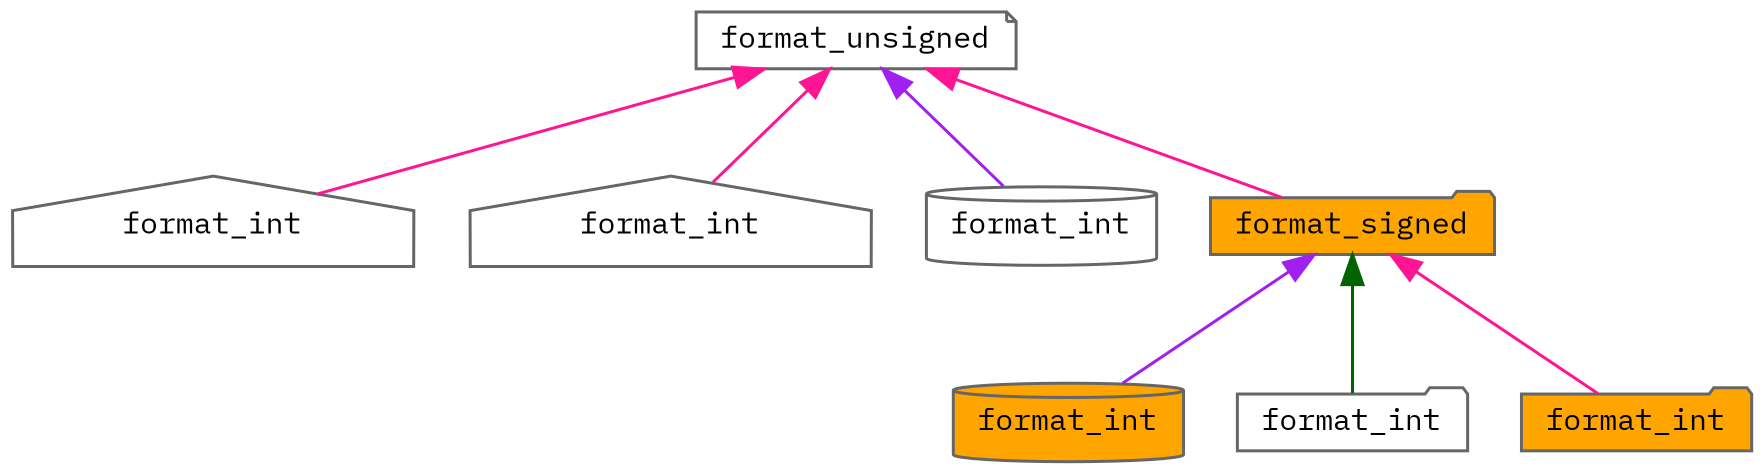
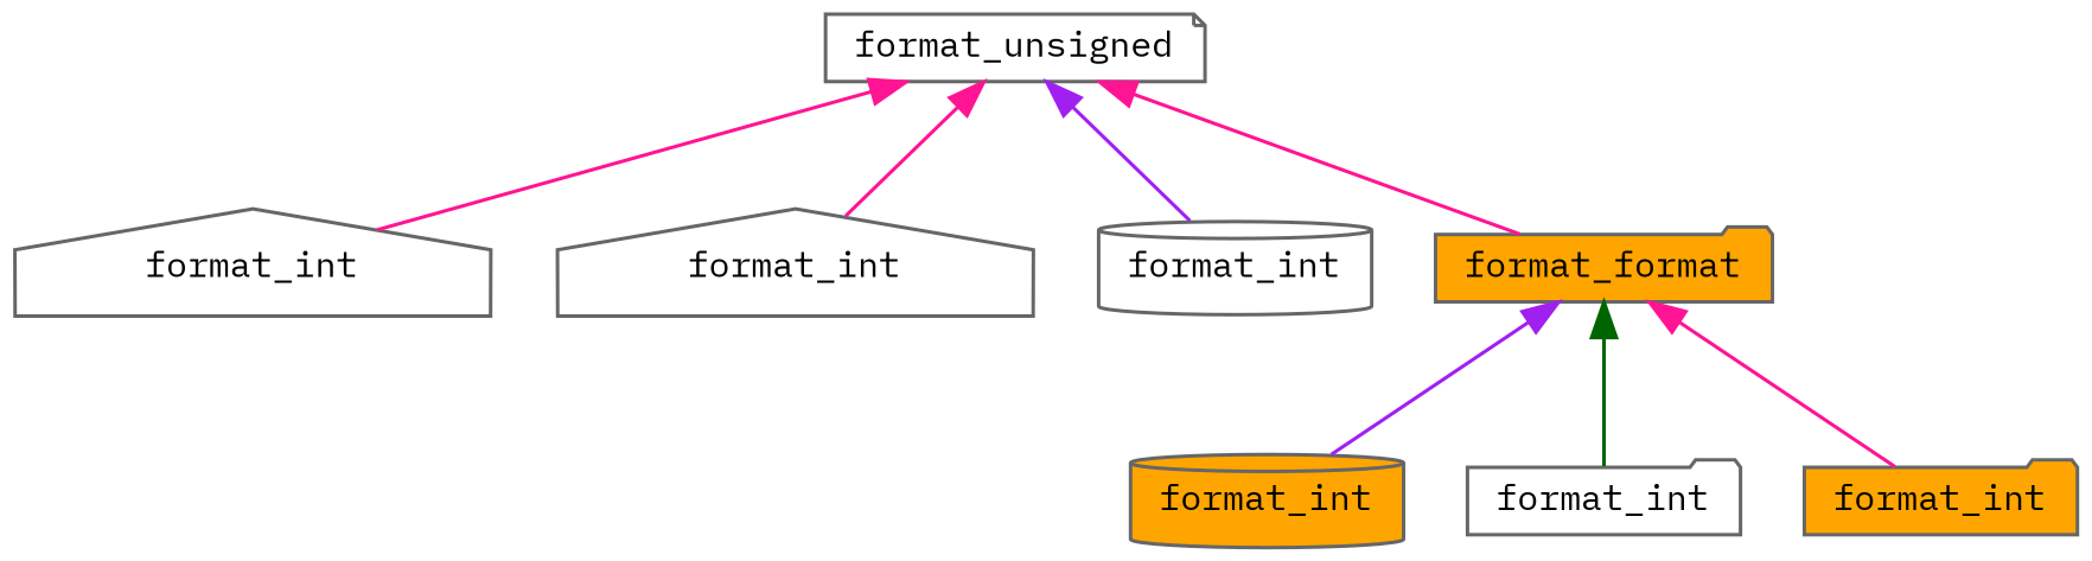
  digraph {
    rankdir=TB
    fontname="IBM Plex Mono"
    node [color=grey40 fillcolor=white fontname="IBM Plex Mono" fontsize=10 shape=folder style=filled]
    edge [color=deeppink dir=back fontname="IBM Plex Mono" fontsize=10 labelfontname=Helvetica labelfontsize=10 style=solid]
    n1 [color=gray40 fontcolor=black height=0.2 label=format_unsigned shape=note width=0.4]
    n2 [height=0.2 label=format_int shape=house width=0.4]
    n3 [height=0.2 label=format_int shape=house width=0.4]
    n4 [height=0.2 label=format_int shape=cylinder width=0.4]
-   n5 [fillcolor=orange height=0.2 label=format_signed width=0.4]
+   n5 [fillcolor=orange height=0.2 label=format_format width=0.4]
    n6 [fillcolor=orange height=0.2 label=format_int shape=cylinder width=0.4]
    n7 [height=0.2 label=format_int width=0.4]
    n8 [fillcolor=orange height=0.2 label=format_int width=0.4]
    n1 -> n2
    n1 -> n3
    n1 -> n4 [color=purple]
    n1 -> n5
    n5 -> n6 [color=purple]
    n5 -> n7 [color=darkgreen]
    n5 -> n8
  }
